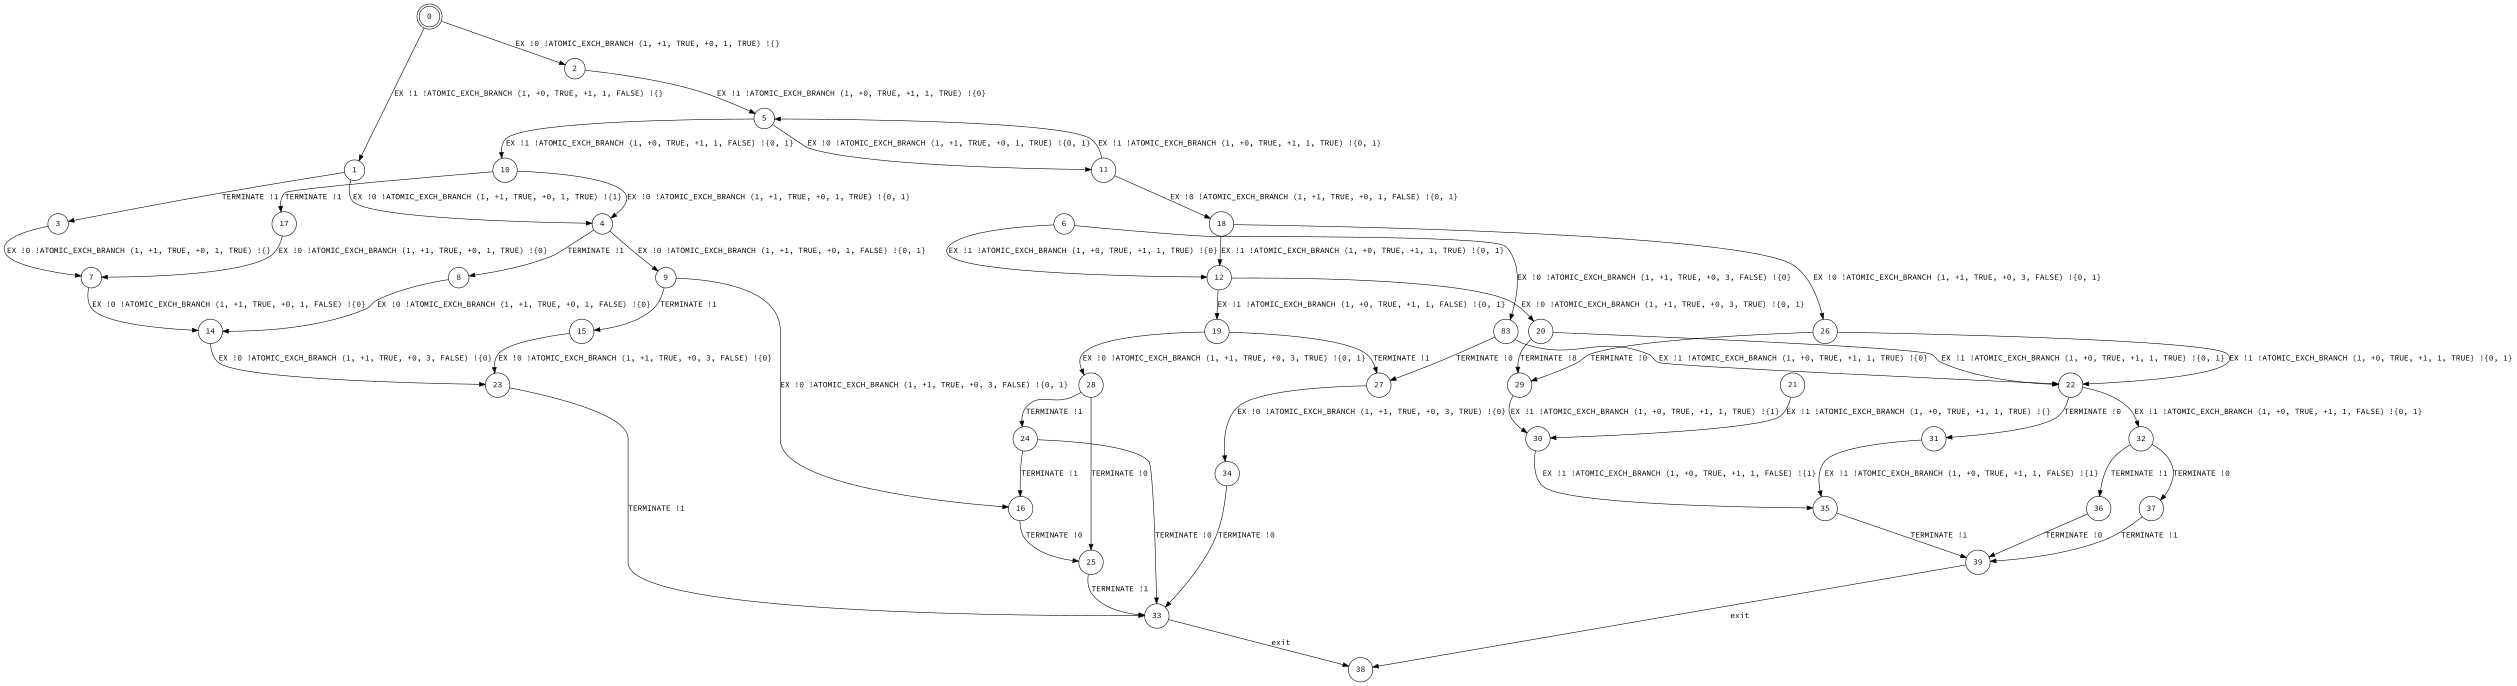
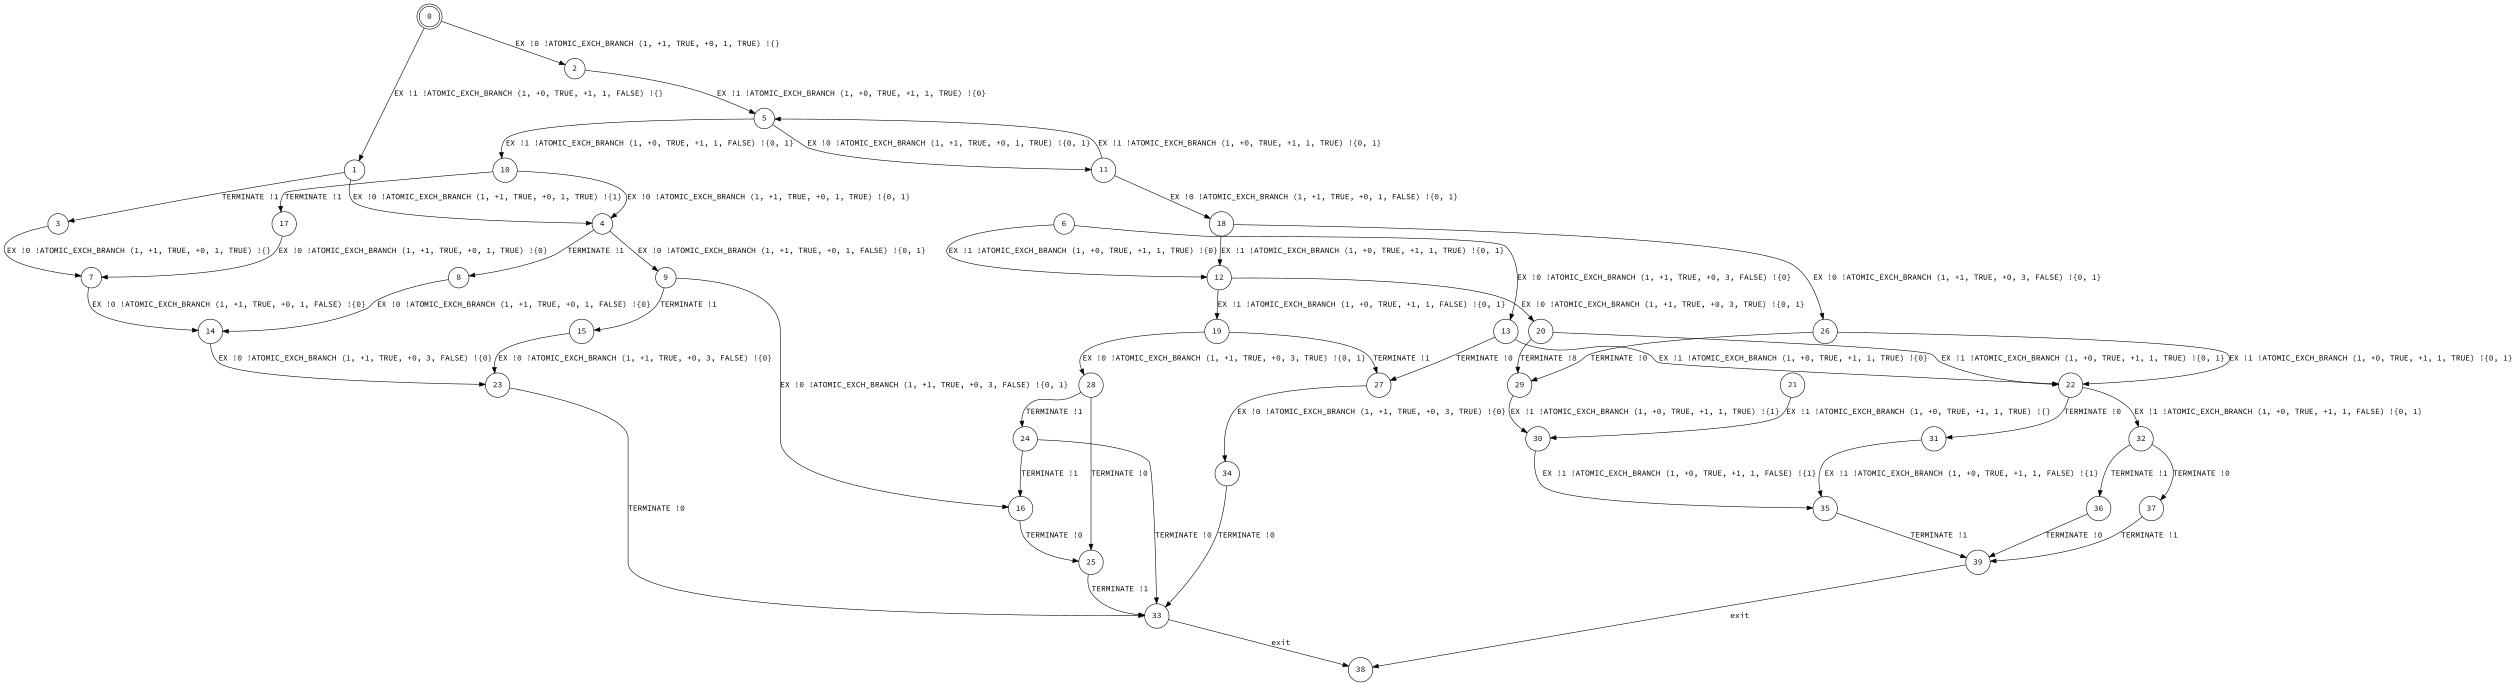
  digraph {
    fontname="Source Code Pro"
    node [fontname="Source Code Pro" shape=circle]
    edge [fontname="Source Code Pro"]
    0 [peripheries=2]
    1
    2
    3
    4
    5
    7
    8
    9
    10
    11
    6
    12
-   13 [label=83]
+   13
    14
    15
    16
    17
    18
    19
    20
    22
    27
    23
    25
    26
    28
    29
    21
    30
    31
    32
    33
    24
    34
    35
    36
    37
    38
    39
    0 -> 1 [label="EX !1 !ATOMIC_EXCH_BRANCH (1, +0, TRUE, +1, 1, FALSE) !{}"]
    0 -> 2 [label="EX !0 !ATOMIC_EXCH_BRANCH (1, +1, TRUE, +0, 1, TRUE) !{}"]
    1 -> 3 [label="TERMINATE !1"]
    1 -> 4 [label="EX !0 !ATOMIC_EXCH_BRANCH (1, +1, TRUE, +0, 1, TRUE) !{1}"]
    2 -> 5 [label="EX !1 !ATOMIC_EXCH_BRANCH (1, +0, TRUE, +1, 1, TRUE) !{0}"]
    3 -> 7 [label="EX !0 !ATOMIC_EXCH_BRANCH (1, +1, TRUE, +0, 1, TRUE) !{}"]
    4 -> 8 [label="TERMINATE !1"]
    4 -> 9 [label="EX !0 !ATOMIC_EXCH_BRANCH (1, +1, TRUE, +0, 1, FALSE) !{0, 1}"]
    5 -> 10 [label="EX !1 !ATOMIC_EXCH_BRANCH (1, +0, TRUE, +1, 1, FALSE) !{0, 1}"]
    5 -> 11 [label="EX !0 !ATOMIC_EXCH_BRANCH (1, +1, TRUE, +0, 1, TRUE) !{0, 1}"]
    7 -> 14 [label="EX !0 !ATOMIC_EXCH_BRANCH (1, +1, TRUE, +0, 1, FALSE) !{0}"]
    8 -> 14 [label="EX !0 !ATOMIC_EXCH_BRANCH (1, +1, TRUE, +0, 1, FALSE) !{0}"]
    9 -> 15 [label="TERMINATE !1"]
    9 -> 16 [label="EX !0 !ATOMIC_EXCH_BRANCH (1, +1, TRUE, +0, 3, FALSE) !{0, 1}"]
    10 -> 4 [label="EX !0 !ATOMIC_EXCH_BRANCH (1, +1, TRUE, +0, 1, TRUE) !{0, 1}"]
    10 -> 17 [label="TERMINATE !1"]
    11 -> 5 [label="EX !1 !ATOMIC_EXCH_BRANCH (1, +0, TRUE, +1, 1, TRUE) !{0, 1}"]
    11 -> 18 [label="EX !0 !ATOMIC_EXCH_BRANCH (1, +1, TRUE, +0, 1, FALSE) !{0, 1}"]
    6 -> 12 [label="EX !1 !ATOMIC_EXCH_BRANCH (1, +0, TRUE, +1, 1, TRUE) !{0}"]
    6 -> 13 [label="EX !0 !ATOMIC_EXCH_BRANCH (1, +1, TRUE, +0, 3, FALSE) !{0}"]
    12 -> 19 [label="EX !1 !ATOMIC_EXCH_BRANCH (1, +0, TRUE, +1, 1, FALSE) !{0, 1}"]
    12 -> 20 [label="EX !0 !ATOMIC_EXCH_BRANCH (1, +1, TRUE, +0, 3, TRUE) !{0, 1}"]
    13 -> 22 [label="EX !1 !ATOMIC_EXCH_BRANCH (1, +0, TRUE, +1, 1, TRUE) !{0}"]
    13 -> 27 [label="TERMINATE !0"]
    14 -> 23 [label="EX !0 !ATOMIC_EXCH_BRANCH (1, +1, TRUE, +0, 3, FALSE) !{0}"]
    15 -> 23 [label="EX !0 !ATOMIC_EXCH_BRANCH (1, +1, TRUE, +0, 3, FALSE) !{0}"]
    16 -> 25 [label="TERMINATE !0"]
    17 -> 7 [label="EX !0 !ATOMIC_EXCH_BRANCH (1, +1, TRUE, +0, 1, TRUE) !{0}"]
    18 -> 12 [label="EX !1 !ATOMIC_EXCH_BRANCH (1, +0, TRUE, +1, 1, TRUE) !{0, 1}"]
    18 -> 26 [label="EX !0 !ATOMIC_EXCH_BRANCH (1, +1, TRUE, +0, 3, FALSE) !{0, 1}"]
    19 -> 27 [label="TERMINATE !1"]
    19 -> 28 [label="EX !0 !ATOMIC_EXCH_BRANCH (1, +1, TRUE, +0, 3, TRUE) !{0, 1}"]
    20 -> 22 [label="EX !1 !ATOMIC_EXCH_BRANCH (1, +0, TRUE, +1, 1, TRUE) !{0, 1}"]
    20 -> 29 [label="TERMINATE !8"]
    22 -> 31 [label="TERMINATE !0"]
    22 -> 32 [label="EX !1 !ATOMIC_EXCH_BRANCH (1, +0, TRUE, +1, 1, FALSE) !{0, 1}"]
    27 -> 34 [label="EX !0 !ATOMIC_EXCH_BRANCH (1, +1, TRUE, +0, 3, TRUE) !{0}"]
-   23 -> 33 [label="TERMINATE !1"]
+   23 -> 33 [label="TERMINATE !0"]
    25 -> 33 [label="TERMINATE !1"]
    26 -> 22 [label="EX !1 !ATOMIC_EXCH_BRANCH (1, +0, TRUE, +1, 1, TRUE) !{0, 1}"]
    26 -> 29 [label="TERMINATE !0"]
    28 -> 25 [label="TERMINATE !0"]
    28 -> 24 [label="TERMINATE !1"]
    29 -> 30 [label="EX !1 !ATOMIC_EXCH_BRANCH (1, +0, TRUE, +1, 1, TRUE) !{1}"]
    21 -> 30 [label="EX !1 !ATOMIC_EXCH_BRANCH (1, +0, TRUE, +1, 1, TRUE) !{}"]
    30 -> 35 [label="EX !1 !ATOMIC_EXCH_BRANCH (1, +0, TRUE, +1, 1, FALSE) !{1}"]
    31 -> 35 [label="EX !1 !ATOMIC_EXCH_BRANCH (1, +0, TRUE, +1, 1, FALSE) !{1}"]
    32 -> 36 [label="TERMINATE !1"]
    32 -> 37 [label="TERMINATE !0"]
    33 -> 38 [label=exit]
    24 -> 16 [label="TERMINATE !1"]
    24 -> 33 [label="TERMINATE !0"]
    34 -> 33 [label="TERMINATE !0"]
    35 -> 39 [label="TERMINATE !1"]
    36 -> 39 [label="TERMINATE !0"]
    37 -> 39 [label="TERMINATE !1"]
    39 -> 38 [label=exit]
  }
